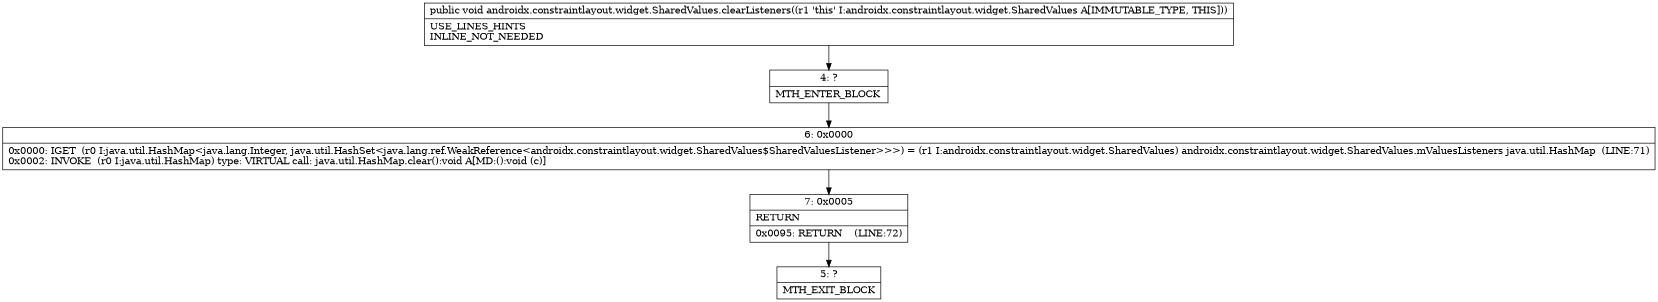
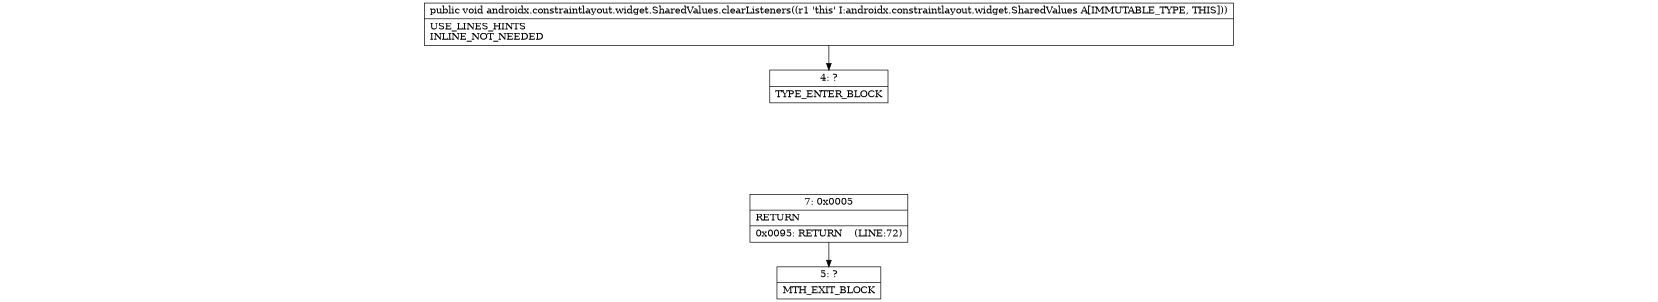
  digraph {
    node [shape=record]
-   n1 [label="{4\:\ ?|MTH_ENTER_BLOCK\l}"]
-   n2 [label="{6\:\ 0x0000|0x0000: IGET  (r0 I:java.util.HashMap\<java.lang.Integer, java.util.HashSet\<java.lang.ref.WeakReference\<androidx.constraintlayout.widget.SharedValues$SharedValuesListener\>\>\>) = (r1 I:androidx.constraintlayout.widget.SharedValues) androidx.constraintlayout.widget.SharedValues.mValuesListeners java.util.HashMap  (LINE:71)\l0x0002: INVOKE  (r0 I:java.util.HashMap) type: VIRTUAL call: java.util.HashMap.clear():void A[MD:():void (c)]\l}"]
+   n1 [label="{4\:\ ?|TYPE_ENTER_BLOCK\l}"]
    n3 [label="{7\:\ 0x0005|RETURN\l|0x0095: RETURN    (LINE:72)\l}"]
    n4 [label="{5\:\ ?|MTH_EXIT_BLOCK\l}"]
    n5 [label="{public void androidx.constraintlayout.widget.SharedValues.clearListeners((r1 'this' I:androidx.constraintlayout.widget.SharedValues A[IMMUTABLE_TYPE, THIS]))  | USE_LINES_HINTS\lINLINE_NOT_NEEDED\l}"]
-   n1 -> n2
-   n2 -> n3
    n3 -> n4
    n5 -> n1
  }
